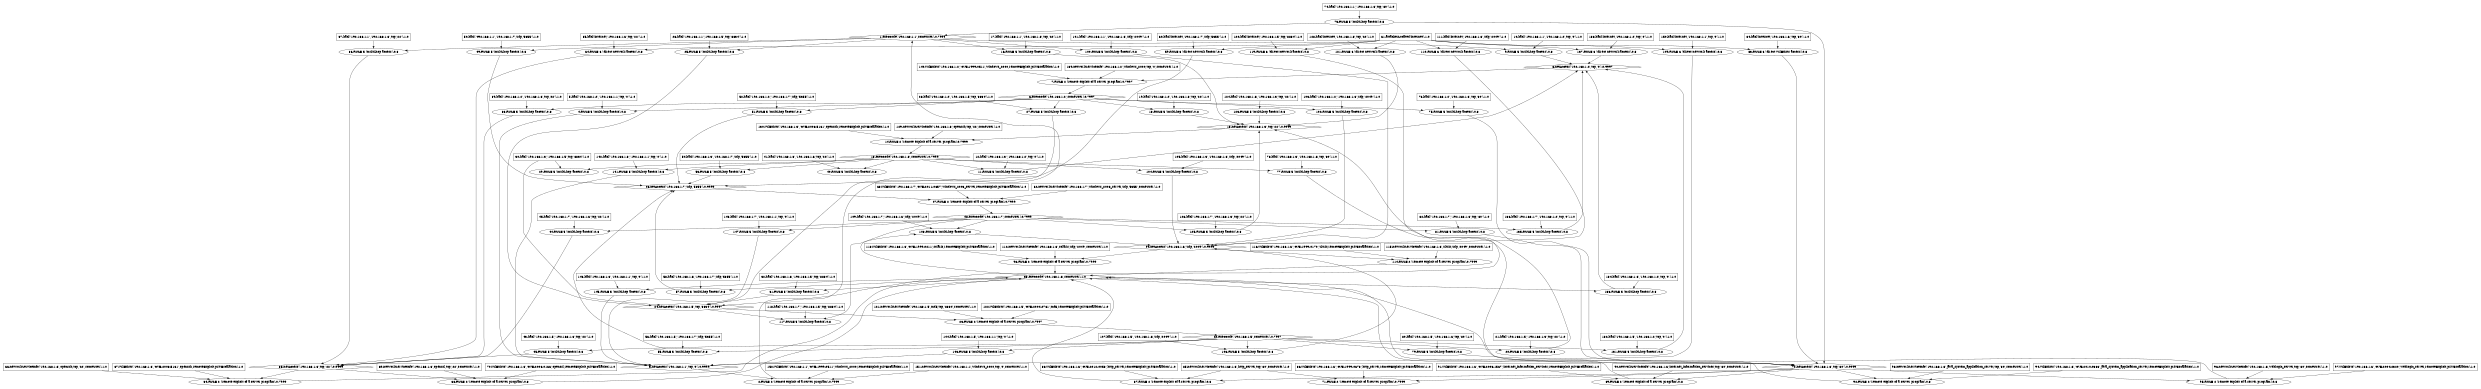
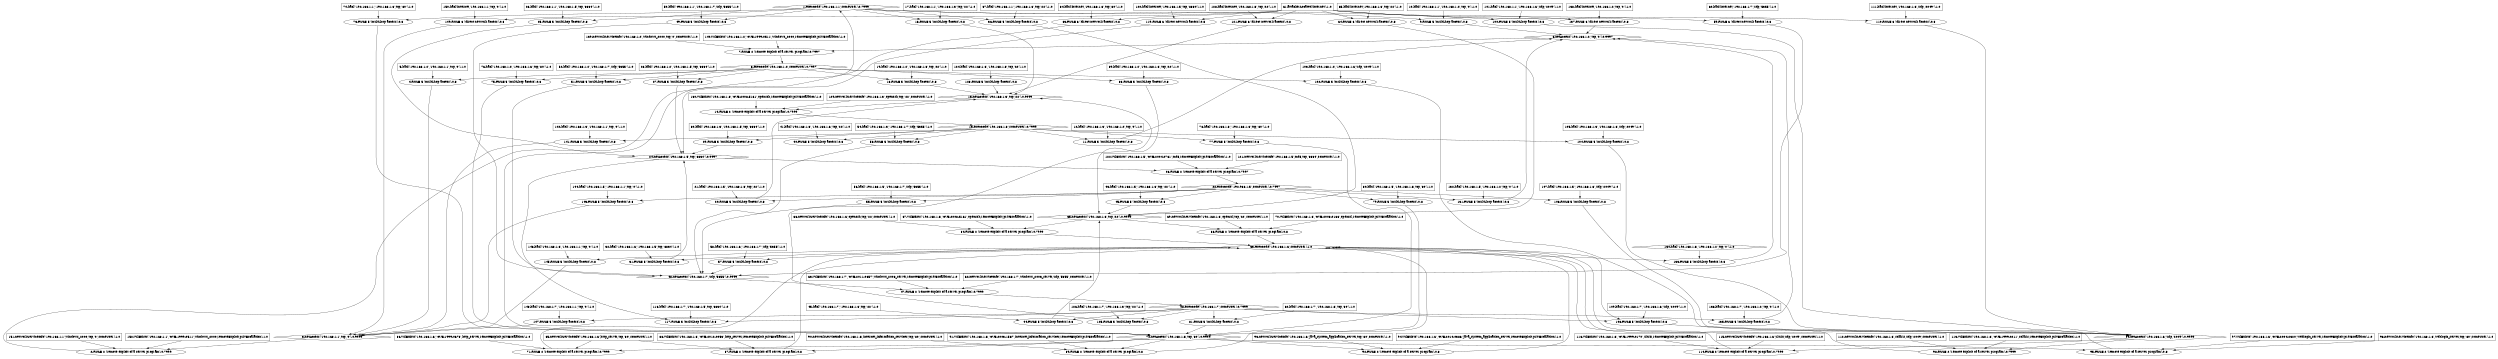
  digraph {
    node [shape=box]
    n1 [label="1:execCode('192.168.1.1',someUser):0.7999" shape=diamond]
    n2 [label="9:RULE 5 (multi-hop access):0.8" shape=ellipse]
    n3 [label="16:RULE 5 (multi-hop access):0.8" shape=ellipse]
    n4 [label="25:RULE 5 (multi-hop access):0.8" shape=ellipse]
    n5 [label="36:RULE 5 (multi-hop access):0.8" shape=ellipse]
    n6 [label="49:RULE 5 (multi-hop access):0.8" shape=ellipse]
    n7 [label="73:RULE 5 (multi-hop access):0.8" shape=ellipse]
    n8 [label="100:RULE 5 (multi-hop access):0.8" shape=ellipse]
    n9 [label="8:netAccess('192.168.1.2',tcp,'0'):0.9997" shape=diamond]
    n10 [label="15:netAccess('192.168.1.3',tcp,'22'):0.9999" shape=diamond]
    n11 [label="24:netAccess('192.168.1.5',tcp,'8834'):0.9997" shape=diamond]
    n12 [label="35:netAccess('192.168.1.6',tcp,'22'):0.9999" shape=diamond]
    n13 [label="48:netAccess('192.168.1.7',udp,'5355'):0.9999" shape=diamond]
    n14 [label="72:netAccess('192.168.1.6',tcp,'80'):0.9999" shape=diamond]
    n15 [label="99:netAccess('192.168.1.6',udp,'2049'):0.9999" shape=diamond]
    n16 [label="2:RULE 2 (remote exploit of a server program):0.7999" shape=ellipse]
    n17 [label="3:netAccess('192.168.1.1',tcp,'0'):0.9999" shape=diamond]
    n18 [label="4:RULE 5 (multi-hop access):0.8" shape=ellipse]
    n19 [label="5:hacl('192.168.1.2','192.168.1.1',tcp,'0'):1.0"]
    n20 [label="6:execCode('192.168.1.2',someUser):0.7997" shape=diamond]
    n21 [label="18:RULE 5 (multi-hop access):0.8" shape=ellipse]
    n22 [label="27:RULE 5 (multi-hop access):0.8" shape=ellipse]
    n23 [label="38:RULE 5 (multi-hop access):0.8" shape=ellipse]
    n24 [label="51:RULE 5 (multi-hop access):0.8" shape=ellipse]
    n25 [label="75:RULE 5 (multi-hop access):0.8" shape=ellipse]
    n26 [label="102:RULE 5 (multi-hop access):0.8" shape=ellipse]
    n27 [label="7:RULE 2 (remote exploit of a server program):0.7997" shape=ellipse]
    n28 [label="10:hacl('192.168.1.1','192.168.1.2',tcp,'0'):1.0"]
    n29 [label="11:RULE 5 (multi-hop access):0.8" shape=ellipse]
    n30 [label="12:hacl('192.168.1.3','192.168.1.2',tcp,'0'):1.0"]
    n31 [label="13:execCode('192.168.1.3',someUser):0.7999" shape=diamond]
    n32 [label="29:RULE 5 (multi-hop access):0.8" shape=ellipse]
    n33 [label="40:RULE 5 (multi-hop access):0.8" shape=ellipse]
    n34 [label="53:RULE 5 (multi-hop access):0.8" shape=ellipse]
    n35 [label="77:RULE 5 (multi-hop access):0.8" shape=ellipse]
    n36 [label="104:RULE 5 (multi-hop access):0.8" shape=ellipse]
    n37 [label="141:RULE 5 (multi-hop access):0.8" shape=ellipse]
    n38 [label="14:RULE 2 (remote exploit of a server program):0.7999" shape=ellipse]
    n39 [label="17:hacl('192.168.1.1','192.168.1.3',tcp,'22'):1.0"]
    n40 [label="19:hacl('192.168.1.2','192.168.1.3',tcp,'22'):1.0"]
    n41 [label="20:RULE 5 (multi-hop access):0.8" shape=ellipse]
    n42 [label="21:hacl('192.168.1.5','192.168.1.3',tcp,'22'):1.0"]
-   n43 [label="22:execCode('192.168.1.5',someUser):0.7997" shape=diamond]
+   n43 [label="22:execCode('192.968.1.5',someUser):0.7997" shape=diamond]
    n44 [label="45:RULE 5 (multi-hop access):0.8" shape=ellipse]
    n45 [label="55:RULE 5 (multi-hop access):0.8" shape=ellipse]
    n46 [label="79:RULE 5 (multi-hop access):0.8" shape=ellipse]
    n47 [label="106:RULE 5 (multi-hop access):0.8" shape=ellipse]
    n48 [label="131:RULE 5 (multi-hop access):0.8" shape=ellipse]
    n49 [label="143:RULE 5 (multi-hop access):0.8" shape=ellipse]
    n50 [label="23:RULE 2 (remote exploit of a server program):0.7997" shape=ellipse]
    n51 [label="117:RULE 5 (multi-hop access):0.8" shape=ellipse]
    n52 [label="26:hacl('192.168.1.1','192.168.1.5',tcp,'8834'):1.0"]
    n53 [label="28:hacl('192.168.1.2','192.168.1.5',tcp,'8834'):1.0"]
    n54 [label="30:hacl('192.168.1.3','192.168.1.5',tcp,'8834'):1.0"]
    n55 [label="31:RULE 5 (multi-hop access):0.8" shape=ellipse]
    n56 [label="32:hacl('192.168.1.6','192.168.1.5',tcp,'8834'):1.0"]
    n57 [label="33:execCode('192.168.1.6',someUser):1.0" shape=diamond]
    n58 [label="57:RULE 5 (multi-hop access):0.8" shape=ellipse]
    n59 [label="133:RULE 5 (multi-hop access):0.8" shape=ellipse]
    n60 [label="145:RULE 5 (multi-hop access):0.8" shape=ellipse]
    n61 [label="108:RULE 5 (multi-hop access):0.8" shape=ellipse]
    n62 [label="123:RULE 5 (multi-hop access):0.8" shape=ellipse]
    n63 [label="34:RULE 2 (remote exploit of a server program):0.7999" shape=ellipse]
    n64 [label="68:RULE 2 (remote exploit of a server program):0.8" shape=ellipse]
    n65 [label="37:hacl('192.168.1.1','192.168.1.6',tcp,'22'):1.0"]
    n66 [label="39:hacl('192.168.1.2','192.168.1.6',tcp,'22'):1.0"]
    n67 [label="41:hacl('192.168.1.3','192.168.1.6',tcp,'22'):1.0"]
    n68 [label="43:hacl('192.168.1.5','192.168.1.6',tcp,'22'):1.0"]
    n69 [label="44:RULE 5 (multi-hop access):0.8" shape=ellipse]
    n70 [label="45:hacl('192.168.1.7','192.168.1.6',tcp,'22'):1.0"]
    n71 [label="48:execCode('192.168.1.7',someUser):0.7999" shape=diamond]
    n72 [label="81:RULE 5 (multi-hop access):0.8" shape=ellipse]
    n73 [label="125:RULE 5 (multi-hop access):0.8" shape=ellipse]
    n74 [label="135:RULE 5 (multi-hop access):0.8" shape=ellipse]
    n75 [label="147:RULE 5 (multi-hop access):0.8" shape=ellipse]
    n76 [label="47:RULE 2 (remote exploit of a server program):0.7999" shape=ellipse]
    n77 [label="50:hacl('492.168.1.1','192.168.1.7',udp,'5355'):1.0"]
    n78 [label="52:hacl('192.168.1.2','192.168.1.7',udp,'5355'):1.0"]
    n79 [label="54:hacl('192.168.1.3','192.168.1.7',udp,'5355'):1.0"]
    n80 [label="56:hacl('192.168.1.5','192.168.1.7',udp,'5355'):1.0"]
    n81 [label="58:hacl('192.168.1.6','192.168.1.7',udp,'5355'):1.0"]
    n82 [label="59:RULE 6 (direct network access):0.8" shape=ellipse]
    n83 [label="60:hacl(internet,'192.168.1.7',udp,'5355'):1.0"]
    n84 [label="61:attackerLocated(internet):1.0"]
    n85 [label="64:RULE 6 (direct network access):0.8" shape=ellipse]
-   n86 [label="83:RULE 6 (direct vulExists access):0.8" shape=ellipse]
+   n86 [label="83:RULE 6 (direct network access):0.8" shape=ellipse]
    n87 [label="110:RULE 6 (direct network access):0.8" shape=ellipse]
    n88 [label="119:RULE 6 (direct network access):0.8" shape=ellipse]
    n89 [label="121:RULE 6 (direct network access):0.8" shape=ellipse]
    n90 [label="137:RULE 6 (direct network access):0.8" shape=ellipse]
    n91 [label="149:RULE 6 (direct network access):0.8" shape=ellipse]
    n92 [label="62:networkServiceInfo('192.168.1.7',windows_2003_server,udp,'5355',someUser):1.0"]
    n93 [label="63:vulExists('192.168.1.7','CVE-2011-0657',windows_2003_server,remoteExploit,privEscalation):1.0"]
    n94 [label="65:hacl(internet,'192.168.1.6',tcp,'22'):1.0"]
    n95 [label="66:networkServiceInfo('192.168.1.6',openssh,tcp,'22',someUser):1.0"]
    n96 [label="67:vulExists('192.168.1.6','CVE-2008-5161',openssh,remoteExploit,privEscalation):1.0"]
    n97 [label="69:networkServiceInfo('192.168.1.6',openssl,tcp,'22',someUser):1.0"]
    n98 [label="70:vulExists('192.168.1.6','CVE-2008-0166',openssl,remoteExploit,privEscalation):1.0"]
    n99 [label="71:RULE 2 (remote exploit of a server program):0.7999" shape=ellipse]
    n100 [label="87:RULE 2 (remote exploit of a server program):0.8" shape=ellipse]
    n101 [label="89:RULE 2 (remote exploit of a server program):0.8" shape=ellipse]
    n102 [label="92:RULE 2 (remote exploit of a server program):0.8" shape=ellipse]
    n103 [label="95:RULE 2 (remote exploit of a server program):0.8" shape=ellipse]
    n104 [label="74:hacl('192.168.1.1','192.168.1.6',tcp,'80'):1.0"]
    n105 [label="76:hacl('192.168.1.2','192.168.1.6',tcp,'80'):1.0"]
    n106 [label="78:hacl('192.168.1.3','192.168.1.6',tcp,'80'):1.0"]
    n107 [label="80:hacl('192.168.1.5','192.168.1.6',tcp,'80'):1.0"]
    n108 [label="82:hacl('192.168.1.7','192.168.1.6',tcp,'80'):1.0"]
    n109 [label="84:hacl(internet,'192.168.1.6',tcp,'80'):1.0"]
    n110 [label="85:networkServiceInfo('192.168.1.6',http_server,tcp,'80',someUser):1.0"]
    n111 [label="86:vulExists('192.168.1.6','CVE-1999-0678',http_server,remoteExploit,privEscalation):1.0"]
    n112 [label="88:vulExists('192.168.1.6','CVE-2012-0053',http_server,remoteExploit,privEscalation):1.0"]
    n113 [label="90:networkServiceInfo('192.168.1.6',internet_information_services,tcp,'80',someUser):1.0"]
    n114 [label="91:vulExists('192.168.1.6','CVE-2003-1567',internet_information_services,remoteExploit,privEscalation):1.0"]
    n115 [label="93:networkServiceInfo('192.168.1.6',java_system_application_server,tcp,'80',someUser):1.0"]
    n116 [label="94:vulExists('192.168.1.6','CVE-2010-0386',java_system_application_server,remoteExploit,privEscalation):1.0"]
    n117 [label="96:networkServiceInfo('192.168.1.6',weblogic_server,tcp,'80',someUser):1.0"]
    n118 [label="97:vulExists('192.168.1.6','CVE-2004-2320',weblogic_server,remoteExploit,privEscalation):1.0"]
    n119 [label="98:RULE 2 (remote exploit of a server program):0.7999" shape=ellipse]
    n120 [label="114:RULE 2 (remote exploit of a server program):0.7999" shape=ellipse]
    n121 [label="101:hacl('192.168.1.1','192.168.1.6',udp,'2049'):1.0"]
    n122 [label="103:hacl('192.168.1.2','192.168.1.6',udp,'2049'):1.0"]
    n123 [label="105:hacl('192.168.1.3','192.168.1.6',udp,'2049'):1.0"]
    n124 [label="107:hacl('192.168.1.5','192.168.1.6',udp,'2049'):1.0"]
    n125 [label="109:hacl('192.168.1.7','192.168.1.6',udp,'2049'):1.0"]
    n126 [label="111:hacl(internet,'192.168.1.6',udp,'2049'):1.0"]
    n127 [label="112:networkServiceInfo('192.168.1.6',solaris,udp,'2049',someUser):1.0"]
    n128 [label="113:vulExists('192.168.1.6','CVE-1999-0211',solaris,remoteExploit,privEscalation):1.0"]
    n129 [label="115:networkServiceInfo('192.168.1.6',ultrix,udp,'2049',someUser):1.0"]
    n130 [label="116:vulExists('192.168.1.6','CVE-1999-0170',ultrix,remoteExploit,privEscalation):1.0"]
    n131 [label="118:hacl('192.168.1.7','192.168.1.5',tcp,'8834'):1.0"]
    n132 [label="120:hacl(internet,'192.168.1.5',tcp,'8834'):1.0"]
    n133 [label="121:networkServiceInfo('192.168.1.5',md5,tcp,'8834',someUser):1.0"]
    n134 [label="122:vulExists('192.168.1.5','CVE-2004-2761',md5,remoteExploit,privEscalation):1.0"]
    n135 [label="124:hacl('192.168.1.6','192.168.1.3',tcp,'22'):1.0"]
    n136 [label="126:hacl('192.168.1.7','192.168.1.3',tcp,'22'):1.0"]
    n137 [label="128:hacl(internet,'192.168.1.3',tcp,'22'):1.0"]
    n138 [label="129:networkServiceInfo('192.168.1.3',openssh,tcp,'22',someUser):1.0"]
    n139 [label="130:vulExists('192.168.1.3','CVE-2008-5161',openssh,remoteExploit,privEscalation):1.0"]
    n140 [label="132:hacl('192.168.1.5','192.168.1.2',tcp,'0'):1.0"]
-   n141 [label="134:hacl('192.168.1.6','192.168.1.2',tcp,'0'):1.0"]
+   n141 [label="134:hacl('192.168.1.6','192.168.1.2',tcp,'0'):1.0" shape=diamond]
    n142 [label="136:hacl('192.168.1.7','192.168.1.2',tcp,'0'):1.0"]
    n143 [label="138:hacl(internet,'192.168.1.2',tcp,'0'):1.0"]
    n144 [label="139:networkServiceInfo('192.168.1.2',windows_2000,tcp,'0',someUser):1.0"]
    n145 [label="140:vulExists('192.168.1.2','CVE-1999-0511',windows_2000,remoteExploit,privEscalation):1.0"]
    n146 [label="142:hacl('192.168.1.3','192.168.1.1',tcp,'0'):1.0"]
    n147 [label="144:hacl('192.168.1.5','192.168.1.1',tcp,'0'):1.0"]
    n148 [label="146:hacl('192.168.1.6','192.168.1.1',tcp,'0'):1.0"]
    n149 [label="148:hacl('192.168.1.7','192.168.1.1',tcp,'0'):1.0"]
    n150 [label="150:hacl(internet,'192.168.1.1',tcp,'0'):1.0"]
    n151 [label="151:networkServiceInfo('192.168.1.1',windows_2000,tcp,'0',someUser):1.0"]
    n152 [label="152:vulExists('192.168.1.1','CVE-1999-0511',windows_2000,remoteExploit,privEscalation):1.0"]
    n1 -> n2
    n1 -> n3
    n1 -> n4
    n1 -> n5
    n1 -> n6
-   n7 -> n1
+   n1 -> n7
    n1 -> n8
    n2 -> n9
    n3 -> n10
    n4 -> n11
    n5 -> n12
    n6 -> n13
    n7 -> n14
    n8 -> n15
    n9 -> n27
    n10 -> n38
    n11 -> n50
    n11 -> n51
    n12 -> n63
    n12 -> n64
    n13 -> n76
    n14 -> n99
    n14 -> n100
    n14 -> n101
    n14 -> n102
    n14 -> n103
    n15 -> n119
    n15 -> n120
    n16 -> n1
    n17 -> n16
    n18 -> n17
    n19 -> n18
    n20 -> n18
    n20 -> n21
    n20 -> n22
    n20 -> n23
    n20 -> n24
    n20 -> n25
    n20 -> n26
    n21 -> n10
    n22 -> n11
    n23 -> n12
    n24 -> n13
    n25 -> n14
    n26 -> n15
    n27 -> n20
    n28 -> n2
    n29 -> n9
    n30 -> n29
    n31 -> n29
    n31 -> n32
    n31 -> n33
    n31 -> n34
    n31 -> n35
    n31 -> n36
    n31 -> n37
-   n54 -> n11
+   n32 -> n11
    n34 -> n13
    n35 -> n14
    n36 -> n15
    n37 -> n17
    n38 -> n31
    n39 -> n3
    n40 -> n21
    n41 -> n10
    n42 -> n41
    n43 -> n41
    n43 -> n44
    n43 -> n45
    n43 -> n46
    n43 -> n47
    n43 -> n48
    n43 -> n49
    n44 -> n12
    n45 -> n13
    n46 -> n14
    n47 -> n15
    n48 -> n9
    n49 -> n17
    n50 -> n43
    n52 -> n4
    n53 -> n22
    n54 -> n32
    n55 -> n11
    n56 -> n55
    n57 -> n55
    n57 -> n58
    n57 -> n59
    n57 -> n60
    n57 -> n61
    n58 -> n13
    n59 -> n9
    n60 -> n17
    n61 -> n15
    n62 -> n10
    n63 -> n57
    n64 -> n57
    n65 -> n5
    n66 -> n23
    n67 -> n33
    n68 -> n44
    n69 -> n12
    n70 -> n69
    n71 -> n51
    n71 -> n61
    n71 -> n69
    n71 -> n72
    n71 -> n73
    n71 -> n74
    n71 -> n75
    n72 -> n14
    n73 -> n10
    n74 -> n9
    n75 -> n17
    n76 -> n71
    n77 -> n6
    n78 -> n24
    n79 -> n34
    n80 -> n45
    n81 -> n58
    n82 -> n13
    n83 -> n82
    n84 -> n82
    n84 -> n85
    n84 -> n86
    n84 -> n87
    n84 -> n88
    n84 -> n89
    n84 -> n90
    n84 -> n91
    n85 -> n12
    n86 -> n14
    n87 -> n15
    n88 -> n11
    n89 -> n10
    n90 -> n9
    n91 -> n17
    n92 -> n76
    n93 -> n76
    n94 -> n85
    n95 -> n63
    n96 -> n63
    n97 -> n64
    n98 -> n64
+   n99 -> n57
    n100 -> n57
    n101 -> n57
    n102 -> n57
    n103 -> n57
    n104 -> n7
    n105 -> n25
    n106 -> n35
    n107 -> n46
    n108 -> n72
    n109 -> n86
    n110 -> n99
    n110 -> n100
    n111 -> n99
    n112 -> n100
    n113 -> n101
    n114 -> n101
    n115 -> n102
    n116 -> n102
    n117 -> n103
    n118 -> n103
    n119 -> n57
    n120 -> n57
    n121 -> n8
    n122 -> n26
    n123 -> n36
    n124 -> n47
    n125 -> n61
    n126 -> n87
    n127 -> n119
    n128 -> n119
    n129 -> n120
    n130 -> n120
    n131 -> n51
    n132 -> n88
    n133 -> n50
    n134 -> n50
    n135 -> n62
    n136 -> n73
    n137 -> n89
    n138 -> n38
    n139 -> n38
    n140 -> n48
    n141 -> n59
    n142 -> n74
    n143 -> n90
    n144 -> n27
    n145 -> n27
    n146 -> n37
    n147 -> n49
    n148 -> n60
    n149 -> n75
    n150 -> n91
    n151 -> n16
    n152 -> n16
  }
